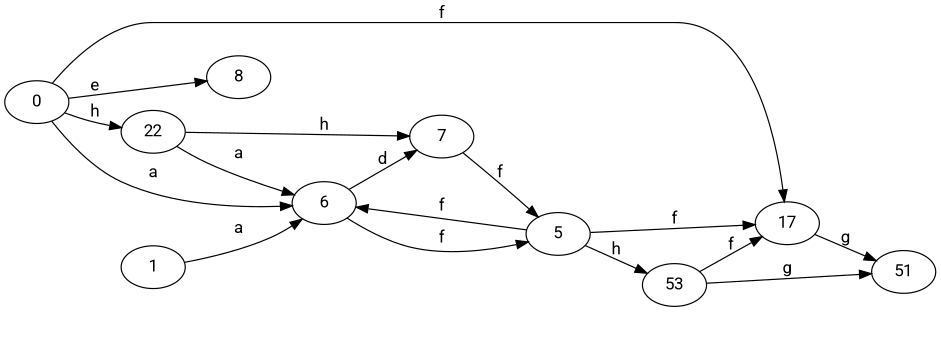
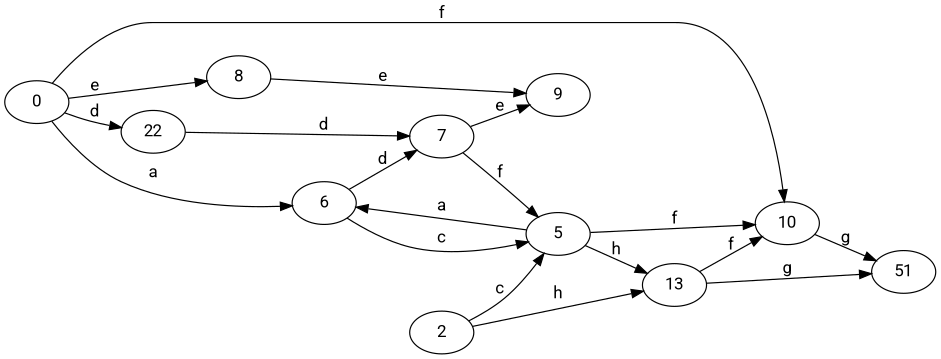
  strict digraph {
    fontname=Roboto
    rankdir=LR
    node [fontname=Roboto]
    edge [fontname=Roboto]
    n1 [label=6]
-   1
    5
    7
-   13 [label=53]
-   10 [label=17]
+   2
+   13
+   10
    n8 [label=51]
+   9
    0
    8
    n12 [label=22]
-   n1 -> 5 [label=f]
+   n1 -> 5 [label=c]
    n1 -> 7 [label=d]
-   1 -> n1 [label=a]
-   5 -> n1 [label=f]
+   5 -> n1 [label=a]
    5 -> 13 [label=h]
    5 -> 10 [label=f]
    7 -> 5 [label=f]
+   7 -> 9 [label=e]
+   2 -> 5 [label=c]
+   2 -> 13 [label=h]
    13 -> 10 [label=f]
    13 -> n8 [label=g]
    10 -> n8 [label=g]
    0 -> n1 [label=a]
    0 -> 10 [label=f]
    0 -> 8 [label=e]
-   0 -> n12 [label=h]
-   n12 -> n1 [label=a]
-   n12 -> 7 [label=h]
+   0 -> n12 [label=d]
+   8 -> 9 [label=e]
+   n12 -> 7 [label=d]
  }
